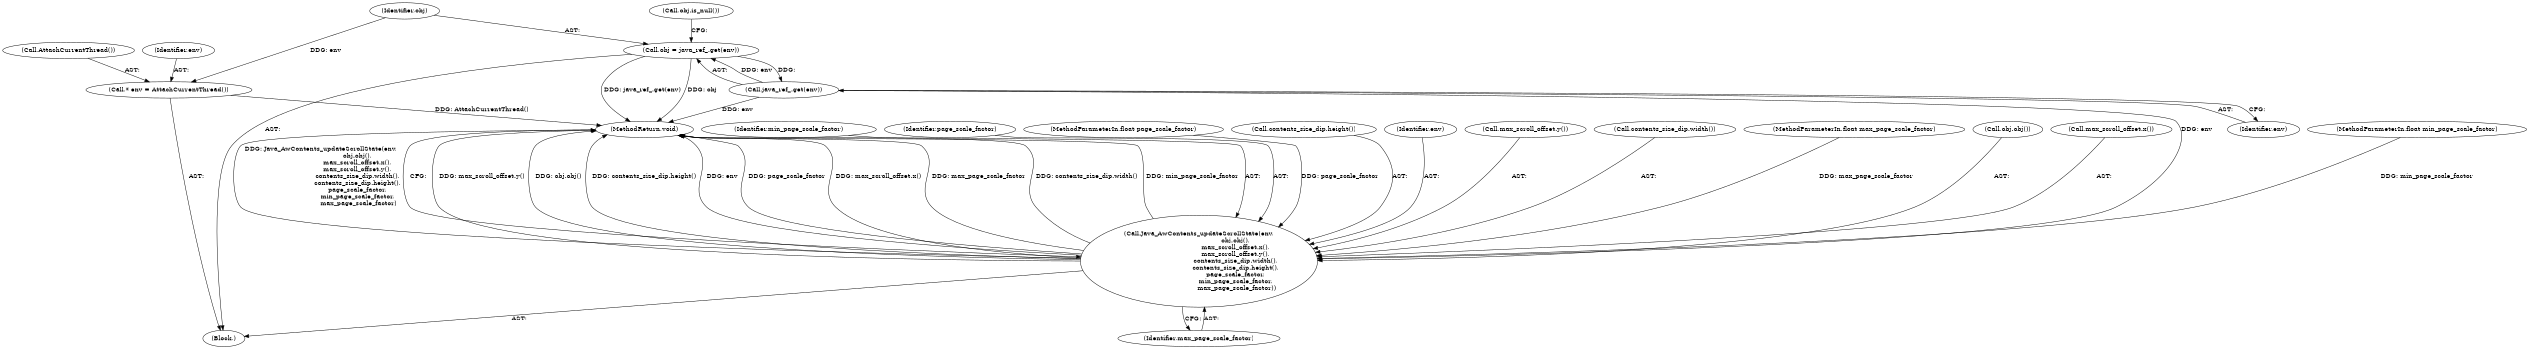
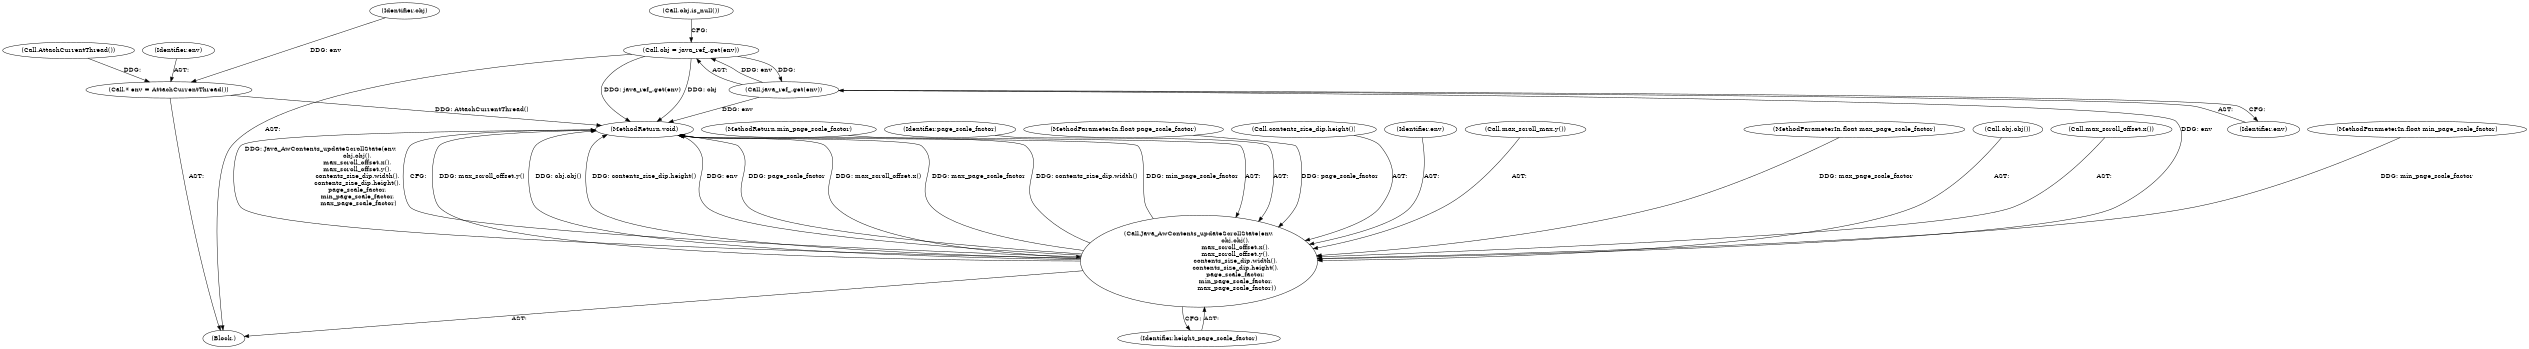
  digraph {
    n1 [label="(Call,* env = AttachCurrentThread())"]
    n2 [label="(MethodReturn,void)"]
    n3 [label="(Block,)"]
    n4 [label="(Call,java_ref_.get(env))"]
    n5 [label="(Call,obj = java_ref_.get(env))"]
    n6 [label="(Call,Java_AwContents_updateScrollState(env,\n                                    obj.obj(),\n                                    max_scroll_offset.x(),\n                                    max_scroll_offset.y(),\n                                    contents_size_dip.width(),\n                                    contents_size_dip.height(),\n                                    page_scale_factor,\n                                    min_page_scale_factor,\n                                     max_page_scale_factor))"]
    n7 [label="(Identifier,env)"]
    n8 [label="(Call,AttachCurrentThread())"]
-   n9 [label="(Identifier,max_page_scale_factor)"]
+   n9 [label="(Identifier,height_page_scale_factor)"]
    n10 [label="(Call,obj.is_null())"]
    n11 [label="(MethodParameterIn,float min_page_scale_factor)"]
-   n12 [label="(Identifier,min_page_scale_factor)"]
+   n12 [label="(MethodReturn,min_page_scale_factor)"]
    n13 [label="(Identifier,page_scale_factor)"]
    n14 [label="(MethodParameterIn,float page_scale_factor)"]
    n15 [label="(Identifier,env)"]
    n16 [label="(Identifier,obj)"]
    n17 [label="(Call,contents_size_dip.height())"]
    n18 [label="(Identifier,env)"]
-   n19 [label="(Call,max_scroll_offset.y())"]
-   n20 [label="(Call,contents_size_dip.width())"]
+   n19 [label="(Call,max_scroll_max.y())"]
    n21 [label="(MethodParameterIn,float max_page_scale_factor)"]
    n22 [label="(Call,obj.obj())"]
    n23 [label="(Call,max_scroll_offset.x())"]
    n1 -> n2 [label="DDG: AttachCurrentThread()"]
    n1 -> n3 [label="AST: "]
    n2 -> n6 [label="CFG: "]
    n4 -> n2 [label="DDG: env"]
    n4 -> n5 [label="AST: "]
    n4 -> n5 [label="DDG: env"]
    n4 -> n6 [label="DDG: env"]
    n4 -> n7 [label="CFG: "]
    n5 -> n2 [label="DDG: java_ref_.get(env)"]
    n5 -> n2 [label="DDG: obj"]
    n5 -> n3 [label="AST: "]
    n5 -> n4 [label="DDG: "]
    n6 -> n2 [label="DDG: max_scroll_offset.y()"]
    n6 -> n2 [label="DDG: obj.obj()"]
    n6 -> n2 [label="DDG: contents_size_dip.height()"]
    n6 -> n2 [label="DDG: env"]
    n6 -> n2 [label="DDG: page_scale_factor"]
    n6 -> n2 [label="DDG: max_scroll_offset.x()"]
    n6 -> n2 [label="DDG: max_page_scale_factor"]
    n6 -> n2 [label="DDG: contents_size_dip.width()"]
    n6 -> n2 [label="DDG: min_page_scale_factor"]
    n6 -> n2 [label="DDG: Java_AwContents_updateScrollState(env,\n                                    obj.obj(),\n                                    max_scroll_offset.x(),\n                                    max_scroll_offset.y(),\n                                    contents_size_dip.width(),\n                                    contents_size_dip.height(),\n                                    page_scale_factor,\n                                    min_page_scale_factor,\n                                     max_page_scale_factor)"]
    n6 -> n3 [label="AST: "]
    n6 -> n9 [label="CFG: "]
    n7 -> n4 [label="AST: "]
-   n8 -> n1 [label="AST: "]
+   n8 -> n1 [label="DDG: "]
    n9 -> n6 [label="AST: "]
    n10 -> n5 [label="CFG: "]
    n11 -> n6 [label="DDG: min_page_scale_factor"]
    n12 -> n6 [label="AST: "]
    n13 -> n6 [label="AST: "]
    n14 -> n6 [label="DDG: page_scale_factor"]
    n15 -> n1 [label="AST: "]
    n16 -> n1 [label="DDG: env"]
-   n16 -> n5 [label="AST: "]
    n17 -> n6 [label="AST: "]
    n18 -> n6 [label="AST: "]
    n19 -> n6 [label="AST: "]
-   n20 -> n6 [label="AST: "]
    n21 -> n6 [label="DDG: max_page_scale_factor"]
    n22 -> n6 [label="AST: "]
    n23 -> n6 [label="AST: "]
  }
